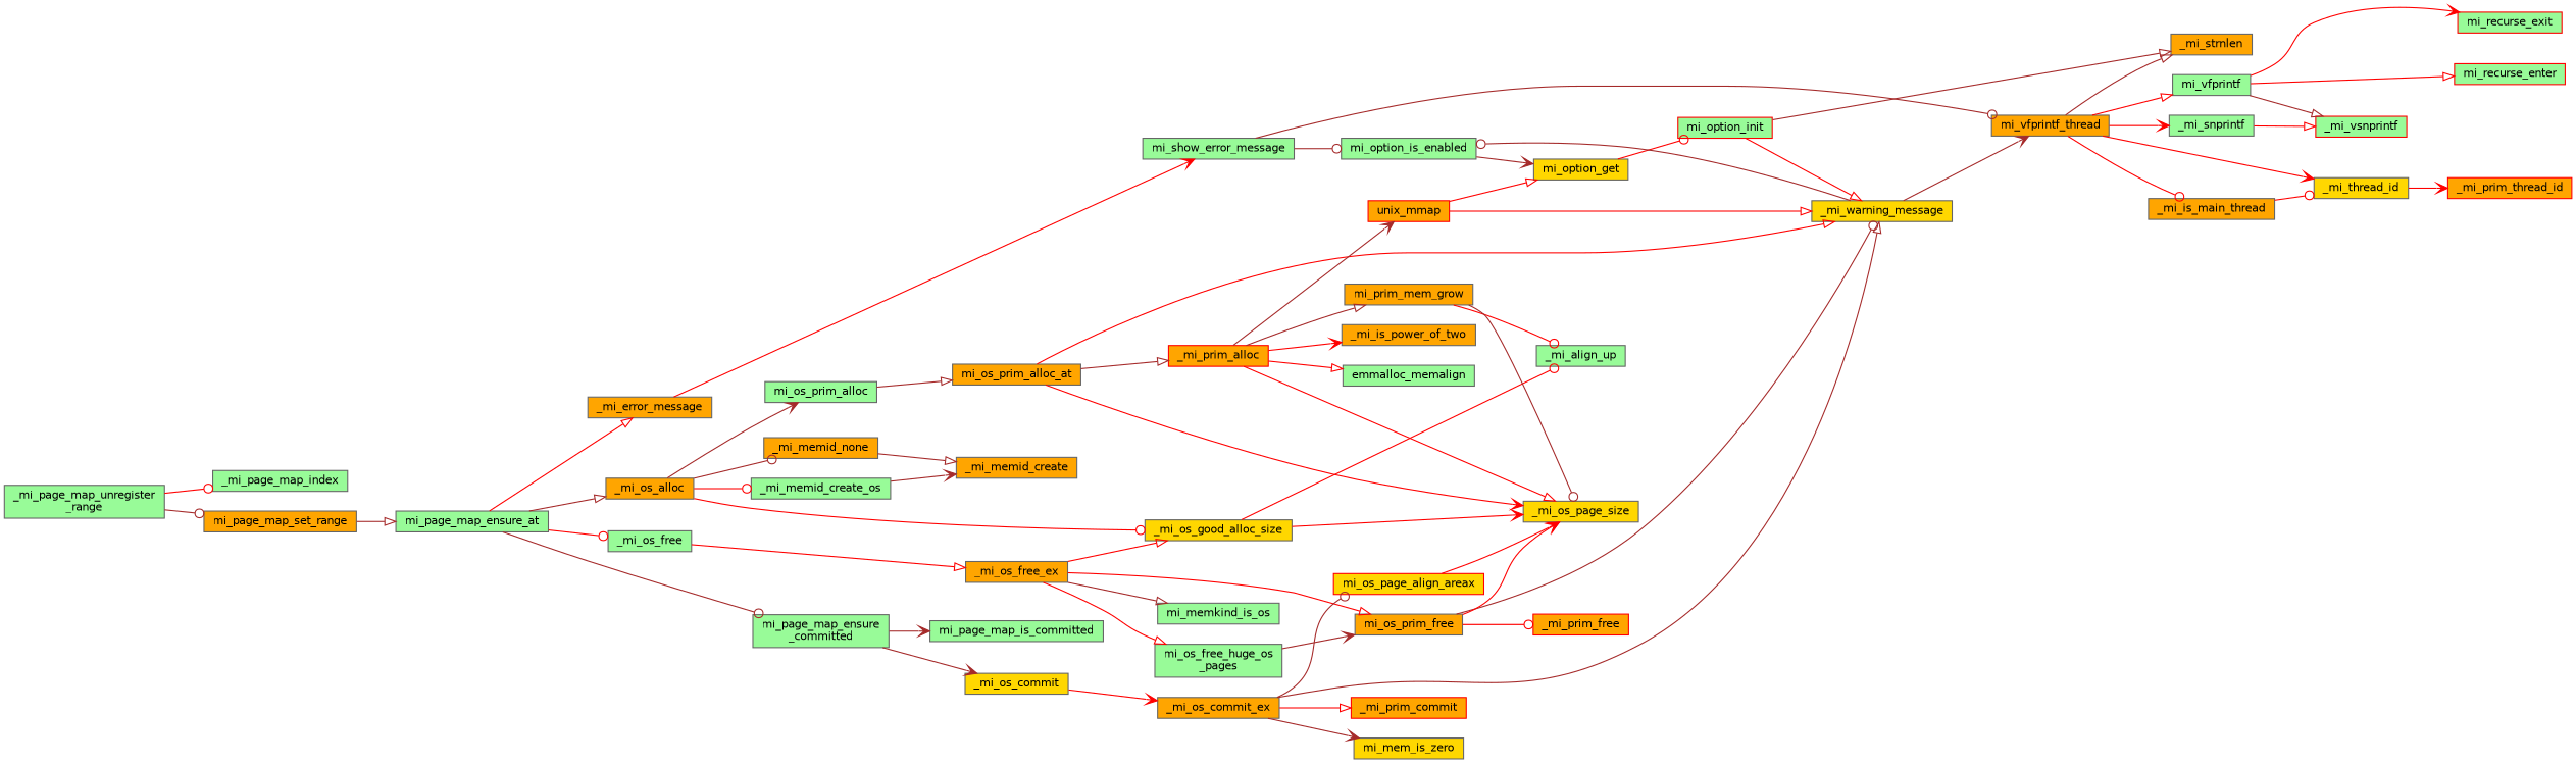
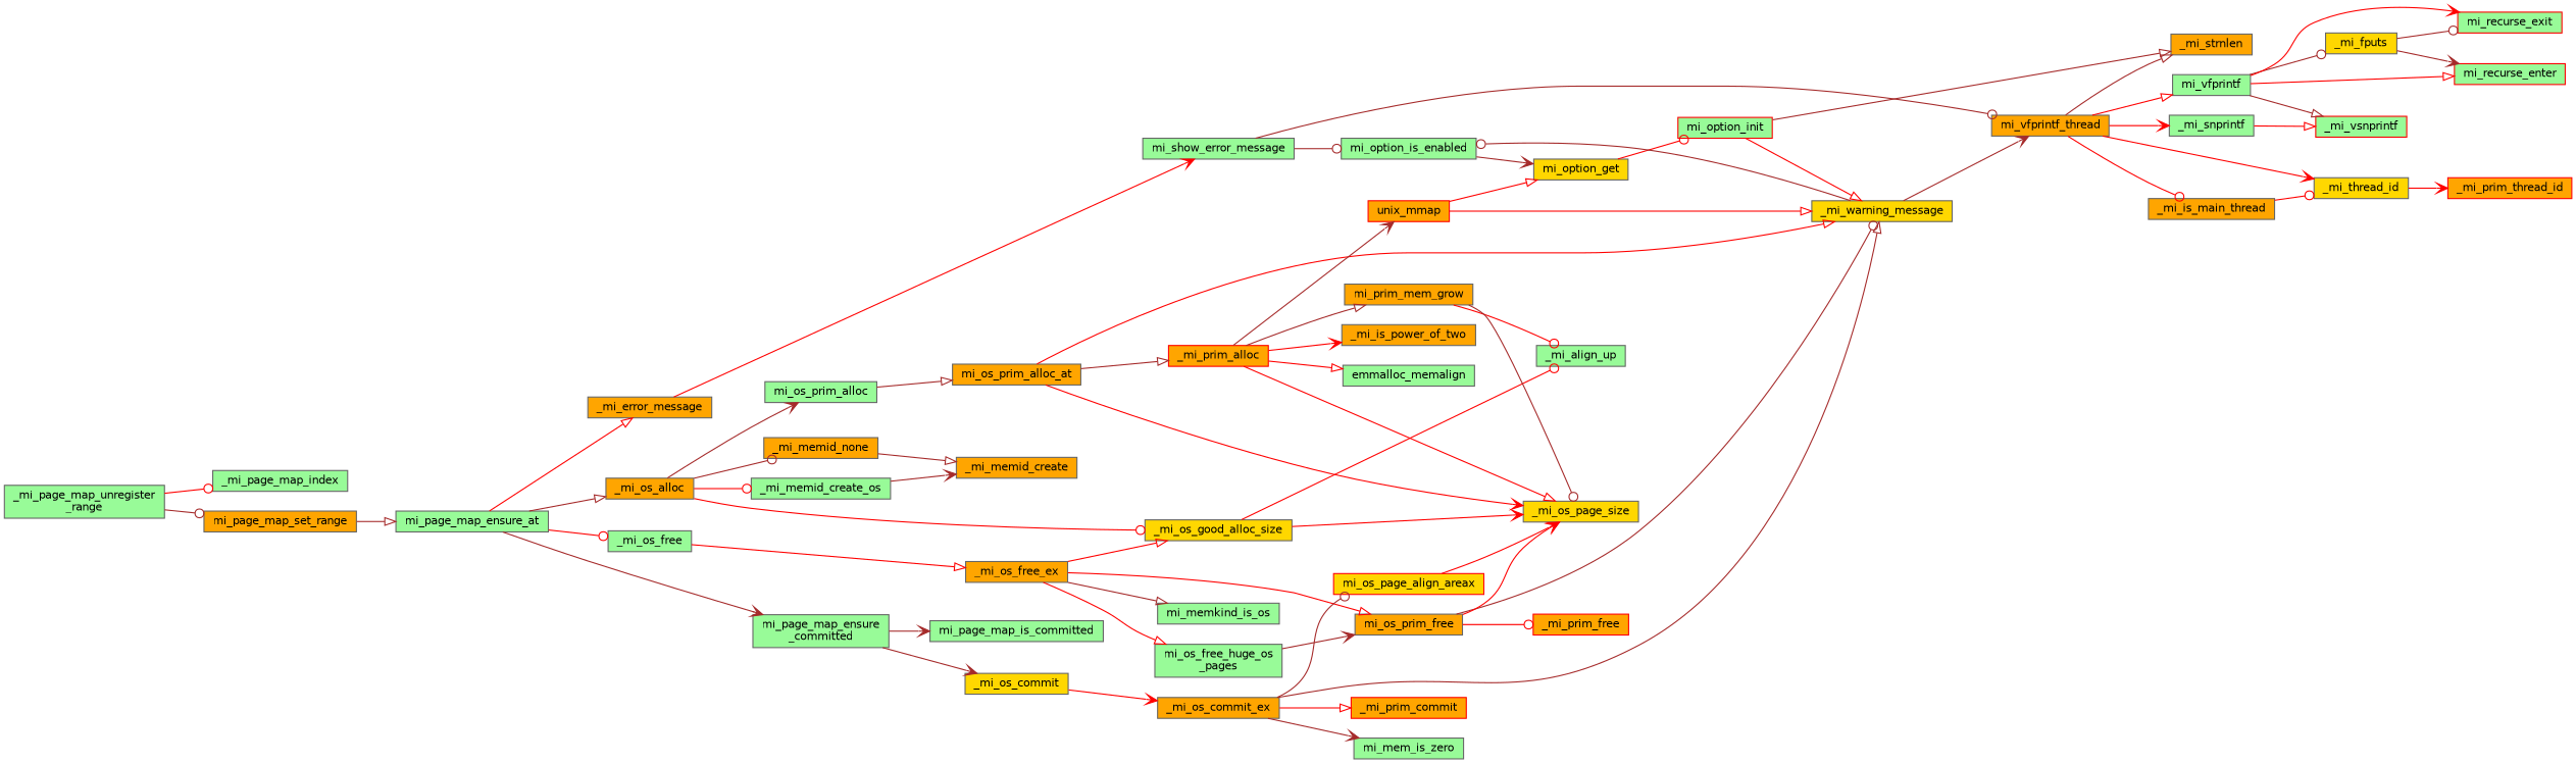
  digraph {
    rankdir=LR
    node [color=grey40 fillcolor=palegreen fontname=Helvetica fontsize=10 shape=box style=filled]
    edge [arrowhead=onormal color=red fontname=Helvetica fontsize=10 labelfontname=Helvetica labelfontsize=10 style=solid]
    n1 [color=gray40 fontcolor=black height=0.2 label="_mi_page_map_unregister\l_range" width=0.4]
    n2 [height=0.2 label=_mi_page_map_index width=0.4]
    n3 [fillcolor=orange height=0.2 label=mi_page_map_set_range width=0.4]
    n4 [height=0.2 label=mi_page_map_ensure_at width=0.4]
    n5 [fillcolor=orange height=0.2 label=_mi_error_message width=0.4]
    n6 [fillcolor=orange height=0.2 label=_mi_os_alloc width=0.4]
    n7 [height=0.2 label=_mi_os_free width=0.4]
    n8 [height=0.2 label="mi_page_map_ensure\l_committed" width=0.4]
    n9 [height=0.2 label=mi_show_error_message width=0.4]
    n10 [height=0.2 label=_mi_memid_create_os width=0.4]
    n11 [fillcolor=orange height=0.2 label=_mi_memid_none width=0.4]
    n12 [fillcolor=gold height=0.2 label=_mi_os_good_alloc_size width=0.4]
    n13 [height=0.2 label=mi_os_prim_alloc width=0.4]
    n14 [fillcolor=orange height=0.2 label=_mi_os_free_ex width=0.4]
    n15 [fillcolor=gold height=0.2 label=_mi_os_commit width=0.4]
    n16 [height=0.2 label=mi_page_map_is_committed width=0.4]
    n17 [height=0.2 label=mi_option_is_enabled width=0.4]
    n18 [fillcolor=orange height=0.2 label=mi_vfprintf_thread width=0.4]
    n19 [fillcolor=gold height=0.2 label=mi_option_get width=0.4]
    n20 [fillcolor=orange height=0.2 label=_mi_strnlen width=0.4]
    n21 [fillcolor=orange height=0.2 label=_mi_is_main_thread width=0.4]
    n22 [fillcolor=gold height=0.2 label=_mi_thread_id width=0.4]
    n23 [height=0.2 label=_mi_snprintf width=0.4]
    n24 [height=0.2 label=mi_vfprintf width=0.4]
    n25 [color=red height=0.2 label=mi_option_init width=0.4]
    n26 [fillcolor=gold height=0.2 label=_mi_warning_message width=0.4]
    n27 [color=red fillcolor=orange height=0.2 label=_mi_prim_thread_id width=0.4]
    n28 [color=red height=0.2 label=_mi_vsnprintf width=0.4]
+   n29 [fillcolor=gold height=0.2 label=_mi_fputs width=0.4]
    n30 [color=red height=0.2 label=mi_recurse_enter width=0.4]
    n31 [color=red height=0.2 label=mi_recurse_exit width=0.4]
    n32 [fillcolor=orange height=0.2 label=_mi_memid_create width=0.4]
    n33 [height=0.2 label=_mi_align_up width=0.4]
    n34 [fillcolor=gold height=0.2 label=_mi_os_page_size width=0.4]
    n35 [fillcolor=orange height=0.2 label=mi_os_prim_alloc_at width=0.4]
    n36 [color=red fillcolor=orange height=0.2 label=_mi_prim_alloc width=0.4]
    n37 [fillcolor=orange height=0.2 label=_mi_is_power_of_two width=0.4]
    n38 [height=0.2 label=emmalloc_memalign width=0.4]
    n39 [fillcolor=orange height=0.2 label=mi_prim_mem_grow width=0.4]
    n40 [color=red fillcolor=orange height=0.2 label=unix_mmap width=0.4]
    n41 [height=0.2 label=mi_memkind_is_os width=0.4]
    n42 [height=0.2 label="mi_os_free_huge_os\l_pages" width=0.4]
    n43 [fillcolor=orange height=0.2 label=mi_os_prim_free width=0.4]
    n44 [color=red fillcolor=orange height=0.2 label=_mi_prim_free width=0.4]
    n45 [fillcolor=orange height=0.2 label=_mi_os_commit_ex width=0.4]
    n46 [color=red fillcolor=orange height=0.2 label=_mi_prim_commit width=0.4]
-   n47 [fillcolor=gold height=0.2 label=mi_mem_is_zero width=0.4]
+   n47 [height=0.2 label=mi_mem_is_zero width=0.4]
    n48 [color=red fillcolor=gold height=0.2 label=mi_os_page_align_areax width=0.4]
    n1 -> n2 [arrowhead=odot]
    n1 -> n3 [arrowhead=odot color=brown]
    n3 -> n4 [color=brown]
    n4 -> n5
    n4 -> n6 [color=brown]
    n4 -> n7 [arrowhead=odot]
-   n4 -> n8 [arrowhead=odot color=brown]
+   n4 -> n8 [arrowhead=vee color=brown]
    n5 -> n9 [arrowhead=vee]
    n6 -> n10 [arrowhead=odot]
    n6 -> n11 [arrowhead=odot color=brown]
    n6 -> n12 [arrowhead=odot]
    n6 -> n13 [arrowhead=vee color=brown]
    n7 -> n14
    n8 -> n15 [arrowhead=vee color=brown]
    n8 -> n16 [arrowhead=vee color=brown]
    n9 -> n17 [arrowhead=odot color=brown]
    n9 -> n18 [arrowhead=odot color=brown]
    n10 -> n32 [arrowhead=vee color=brown]
    n11 -> n32 [color=brown]
    n12 -> n33 [arrowhead=odot]
    n12 -> n34 [arrowhead=vee]
    n13 -> n35 [color=brown]
    n14 -> n12
    n14 -> n41 [color=brown]
    n14 -> n42
    n14 -> n43
    n15 -> n45 [arrowhead=vee]
    n17 -> n19 [arrowhead=vee color=brown]
    n18 -> n20 [color=brown]
    n18 -> n21 [arrowhead=odot]
    n18 -> n22 [arrowhead=vee]
    n18 -> n23 [arrowhead=vee]
    n18 -> n24
    n19 -> n25 [arrowhead=odot]
    n21 -> n22 [arrowhead=odot]
    n22 -> n27 [arrowhead=vee]
    n23 -> n28
    n24 -> n28 [color=brown]
+   n24 -> n29 [arrowhead=odot color=brown]
    n24 -> n30
    n24 -> n31 [arrowhead=vee]
    n25 -> n20 [color=brown]
    n25 -> n26
    n26 -> n17 [arrowhead=odot color=brown]
    n26 -> n18 [arrowhead=vee color=brown]
+   n29 -> n30 [arrowhead=vee color=brown]
+   n29 -> n31 [arrowhead=odot color=brown]
    n35 -> n26
    n35 -> n34 [arrowhead=vee]
    n35 -> n36 [color=brown]
    n36 -> n34
    n36 -> n37 [arrowhead=vee]
    n36 -> n38
    n36 -> n39 [color=brown]
    n36 -> n40 [arrowhead=vee color=brown]
    n39 -> n33 [arrowhead=odot]
    n39 -> n34 [arrowhead=odot color=brown]
    n40 -> n19
    n40 -> n26
    n42 -> n43 [arrowhead=vee color=brown]
    n43 -> n26 [arrowhead=odot color=brown]
    n43 -> n34 [arrowhead=vee]
    n43 -> n44 [arrowhead=odot]
    n45 -> n26 [color=brown]
    n45 -> n46
    n45 -> n47 [arrowhead=vee color=brown]
    n45 -> n48 [arrowhead=odot color=brown]
    n48 -> n34 [arrowhead=vee]
  }
